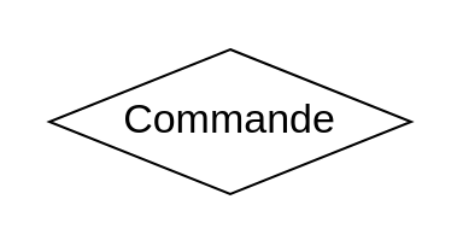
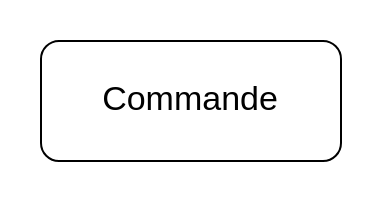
  <mxCell id="0" />
  <mxCell id="1" parent="0" />
- <mxCell id="2" value="Commande" style="rhombus;whiteSpace=wrap;html=1;fontSize=17;" vertex="1" parent="1"><mxGeometry x="20" y="20" width="150" height="60" as="geometry" /></mxCell>
+ <mxCell id="2" value="Commande" style="rounded=1;whiteSpace=wrap;html=1;fontSize=17;" vertex="1" parent="1"><mxGeometry x="20" y="20" width="150" height="60" as="geometry" /></mxCell>
